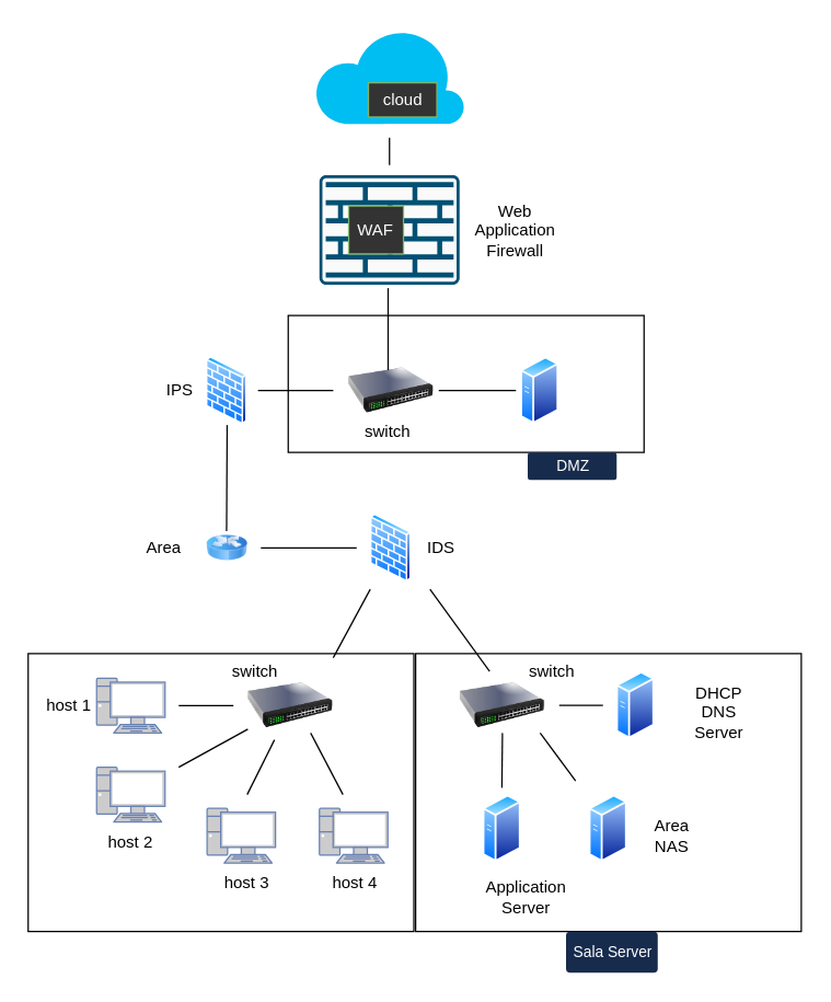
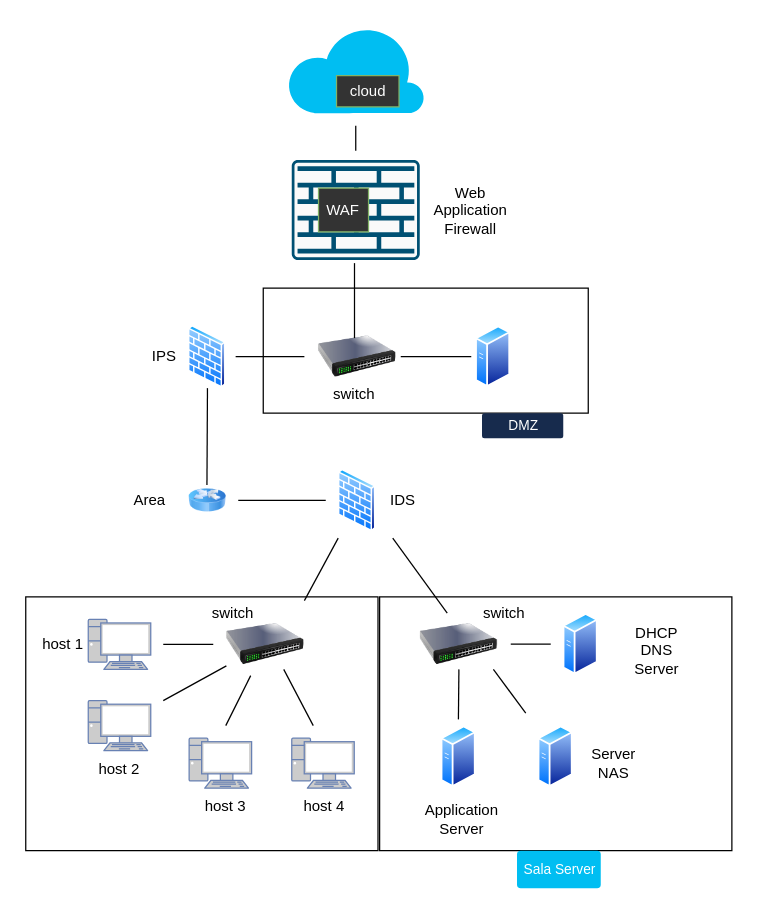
  <mxCell id="0" />
  <mxCell id="1" parent="0" />
  <mxCell id="2" value="" style="sketch=0;points=[[0.015,0.015,0],[0.985,0.015,0],[0.985,0.985,0],[0.015,0.985,0],[0.25,0,0],[0.5,0,0],[0.75,0,0],[1,0.25,0],[1,0.5,0],[1,0.75,0],[0.75,1,0],[0.5,1,0],[0.25,1,0],[0,0.75,0],[0,0.5,0],[0,0.25,0]];verticalLabelPosition=bottom;html=1;verticalAlign=top;aspect=fixed;align=center;pointerEvents=1;shape=mxgraph.cisco19.rect;prIcon=firewall;fillColor=#FAFAFA;strokeColor=#005073;" parent="1" vertex="1"><mxGeometry x="232.8" y="127.5" width="102.4" height="80" as="geometry" /></mxCell>
  <mxCell id="3" value="&lt;font color=&quot;#ffffff&quot;&gt;WAF&lt;/font&gt;" style="text;strokeColor=#82b366;align=center;fillColor=#333333;html=1;verticalAlign=middle;whiteSpace=wrap;rounded=0;gradientColor=none;" parent="1" vertex="1"><mxGeometry x="254.21" y="150" width="40" height="35" as="geometry" /></mxCell>
  <mxCell id="4" value="" style="image;html=1;image=img/lib/clip_art/networking/Switch_128x128.png" vertex="1" parent="1"><mxGeometry x="254" y="250" width="62.41" height="70" as="geometry" /></mxCell>
  <mxCell id="5" value="" style="endArrow=none;html=1;rounded=0;" edge="1" parent="1"><mxGeometry width="50" height="50" relative="1" as="geometry"><mxPoint x="283" y="270" as="sourcePoint" /><mxPoint x="283" y="210" as="targetPoint" /></mxGeometry></mxCell>
  <mxCell id="6" value="" style="verticalLabelPosition=bottom;html=1;verticalAlign=top;align=center;strokeColor=none;fillColor=#00BEF2;shape=mxgraph.azure.cloud;" vertex="1" parent="1"><mxGeometry x="229" y="20" width="110" height="70" as="geometry" /></mxCell>
  <mxCell id="7" value="" style="image;aspect=fixed;perimeter=ellipsePerimeter;html=1;align=center;shadow=0;dashed=0;spacingTop=3;image=img/lib/active_directory/generic_server.svg;" vertex="1" parent="1"><mxGeometry x="380" y="260" width="28.0" height="50" as="geometry" /></mxCell>
  <mxCell id="8" value="" style="endArrow=none;html=1;rounded=0;" edge="1" parent="1"><mxGeometry width="50" height="50" relative="1" as="geometry"><mxPoint x="320" y="284.71" as="sourcePoint" /><mxPoint x="376.41" y="284.71" as="targetPoint" /></mxGeometry></mxCell>
  <mxCell id="9" value="" style="image;aspect=fixed;perimeter=ellipsePerimeter;html=1;align=center;shadow=0;dashed=0;spacingTop=3;image=img/lib/active_directory/firewall.svg;" vertex="1" parent="1"><mxGeometry x="150" y="260" width="30.5" height="50" as="geometry" /></mxCell>
  <mxCell id="10" value="" style="image;html=1;image=img/lib/clip_art/networking/Router_Icon_128x128.png" vertex="1" parent="1"><mxGeometry x="150.7" y="370" width="29.8" height="60" as="geometry" /></mxCell>
  <mxCell id="11" value="" style="endArrow=none;html=1;rounded=0;exitX=0.197;exitY=1.049;exitDx=0;exitDy=0;exitPerimeter=0;" edge="1" parent="1"><mxGeometry width="50" height="50" relative="1" as="geometry"><mxPoint x="165.369" y="310" as="sourcePoint" /><mxPoint x="164.96" y="387.55" as="targetPoint" /></mxGeometry></mxCell>
  <mxCell id="12" value="" style="image;aspect=fixed;perimeter=ellipsePerimeter;html=1;align=center;shadow=0;dashed=0;spacingTop=3;image=img/lib/active_directory/firewall.svg;" vertex="1" parent="1"><mxGeometry x="269.96" y="375" width="30.5" height="50" as="geometry" /></mxCell>
  <mxCell id="13" value="" style="endArrow=none;html=1;rounded=0;" edge="1" parent="1"><mxGeometry width="50" height="50" relative="1" as="geometry"><mxPoint x="190" y="399.71" as="sourcePoint" /><mxPoint x="260" y="399.71" as="targetPoint" /></mxGeometry></mxCell>
  <mxCell id="14" value="" style="endArrow=none;html=1;rounded=0;" edge="1" parent="1"><mxGeometry width="50" height="50" relative="1" as="geometry"><mxPoint x="313.59" y="430" as="sourcePoint" /><mxPoint x="357.18" y="490" as="targetPoint" /></mxGeometry></mxCell>
  <mxCell id="15" value="" style="image;html=1;image=img/lib/clip_art/networking/Switch_128x128.png" vertex="1" parent="1"><mxGeometry x="335.2" y="480" width="62.41" height="70" as="geometry" /></mxCell>
  <mxCell id="16" value="" style="endArrow=none;html=1;rounded=0;entryX=1;entryY=0;entryDx=0;entryDy=0;" edge="1" parent="1" target="17"><mxGeometry width="50" height="50" relative="1" as="geometry"><mxPoint x="269.96" y="430" as="sourcePoint" /><mxPoint x="250" y="470" as="targetPoint" /></mxGeometry></mxCell>
  <mxCell id="17" value="" style="image;html=1;image=img/lib/clip_art/networking/Switch_128x128.png" vertex="1" parent="1"><mxGeometry x="180.5" y="480" width="62.41" height="70" as="geometry" /></mxCell>
  <mxCell id="18" value="" style="fontColor=#0066CC;verticalAlign=top;verticalLabelPosition=bottom;labelPosition=center;align=center;html=1;outlineConnect=0;fillColor=#CCCCCC;strokeColor=#6881B3;gradientColor=none;gradientDirection=north;strokeWidth=2;shape=mxgraph.networks.pc;" vertex="1" parent="1"><mxGeometry x="70" y="495" width="50" height="40" as="geometry" /></mxCell>
  <mxCell id="19" value="" style="fontColor=#0066CC;verticalAlign=top;verticalLabelPosition=bottom;labelPosition=center;align=center;html=1;outlineConnect=0;fillColor=#CCCCCC;strokeColor=#6881B3;gradientColor=none;gradientDirection=north;strokeWidth=2;shape=mxgraph.networks.pc;" vertex="1" parent="1"><mxGeometry x="70" y="560" width="50" height="40" as="geometry" /></mxCell>
  <mxCell id="20" value="" style="fontColor=#0066CC;verticalAlign=top;verticalLabelPosition=bottom;labelPosition=center;align=center;html=1;outlineConnect=0;fillColor=#CCCCCC;strokeColor=#6881B3;gradientColor=none;gradientDirection=north;strokeWidth=2;shape=mxgraph.networks.pc;" vertex="1" parent="1"><mxGeometry x="232.8" y="590" width="50" height="40" as="geometry" /></mxCell>
  <mxCell id="21" value="" style="fontColor=#0066CC;verticalAlign=top;verticalLabelPosition=bottom;labelPosition=center;align=center;html=1;outlineConnect=0;fillColor=#CCCCCC;strokeColor=#6881B3;gradientColor=none;gradientDirection=north;strokeWidth=2;shape=mxgraph.networks.pc;" vertex="1" parent="1"><mxGeometry x="150.7" y="590" width="50" height="40" as="geometry" /></mxCell>
  <mxCell id="22" value="" style="endArrow=none;html=1;rounded=0;" edge="1" parent="1"><mxGeometry width="50" height="50" relative="1" as="geometry"><mxPoint x="130" y="515" as="sourcePoint" /><mxPoint x="170" y="515" as="targetPoint" /></mxGeometry></mxCell>
  <mxCell id="23" value="" style="endArrow=none;html=1;rounded=0;" edge="1" parent="1"><mxGeometry width="50" height="50" relative="1" as="geometry"><mxPoint x="250" y="580" as="sourcePoint" /><mxPoint x="226.39" y="535" as="targetPoint" /></mxGeometry></mxCell>
  <mxCell id="24" value="" style="endArrow=none;html=1;rounded=0;entryX=0.312;entryY=0.857;entryDx=0;entryDy=0;entryPerimeter=0;" edge="1" parent="1" target="17"><mxGeometry width="50" height="50" relative="1" as="geometry"><mxPoint x="180" y="580" as="sourcePoint" /><mxPoint x="190" y="540" as="targetPoint" /></mxGeometry></mxCell>
  <mxCell id="25" value="" style="endArrow=none;html=1;rounded=0;" edge="1" parent="1" target="17"><mxGeometry width="50" height="50" relative="1" as="geometry"><mxPoint x="130" y="560" as="sourcePoint" /><mxPoint x="170" y="550" as="targetPoint" /></mxGeometry></mxCell>
  <mxCell id="26" value="" style="image;aspect=fixed;perimeter=ellipsePerimeter;html=1;align=center;shadow=0;dashed=0;spacingTop=3;image=img/lib/active_directory/generic_server.svg;" vertex="1" parent="1"><mxGeometry x="430" y="580" width="28.0" height="50" as="geometry" /></mxCell>
  <mxCell id="27" value="" style="image;aspect=fixed;perimeter=ellipsePerimeter;html=1;align=center;shadow=0;dashed=0;spacingTop=3;image=img/lib/active_directory/generic_server.svg;" vertex="1" parent="1"><mxGeometry x="450" y="490" width="28.0" height="50" as="geometry" /></mxCell>
  <mxCell id="28" value="" style="image;aspect=fixed;perimeter=ellipsePerimeter;html=1;align=center;shadow=0;dashed=0;spacingTop=3;image=img/lib/active_directory/generic_server.svg;" vertex="1" parent="1"><mxGeometry x="352.41" y="580" width="28.0" height="50" as="geometry" /></mxCell>
  <mxCell id="29" value="" style="endArrow=none;html=1;rounded=0;" edge="1" parent="1"><mxGeometry width="50" height="50" relative="1" as="geometry"><mxPoint x="366.12" y="575" as="sourcePoint" /><mxPoint x="366.53" y="535" as="targetPoint" /></mxGeometry></mxCell>
  <mxCell id="30" value="" style="endArrow=none;html=1;rounded=0;" edge="1" parent="1"><mxGeometry width="50" height="50" relative="1" as="geometry"><mxPoint x="420" y="570" as="sourcePoint" /><mxPoint x="394.12" y="535" as="targetPoint" /></mxGeometry></mxCell>
  <mxCell id="31" value="" style="endArrow=none;html=1;rounded=0;" edge="1" parent="1"><mxGeometry width="50" height="50" relative="1" as="geometry"><mxPoint x="408" y="514.71" as="sourcePoint" /><mxPoint x="440" y="514.71" as="targetPoint" /></mxGeometry></mxCell>
  <mxCell id="32" value="IDS" style="text;html=1;align=center;verticalAlign=middle;whiteSpace=wrap;rounded=0;" vertex="1" parent="1"><mxGeometry x="292.41" y="385" width="60" height="30" as="geometry" /></mxCell>
- <mxCell id="33" value="Area&lt;div&gt;NAS&lt;/div&gt;" style="text;html=1;align=center;verticalAlign=middle;whiteSpace=wrap;rounded=0;" vertex="1" parent="1"><mxGeometry x="470" y="600" width="40.5" height="20" as="geometry" /></mxCell>
- <mxCell id="34" value="Application Server" style="text;html=1;align=center;verticalAlign=middle;whiteSpace=wrap;rounded=0;" vertex="1" parent="1"><mxGeometry x="354" y="640" width="60" height="30" as="geometry" /></mxCell>
+ <mxCell id="33" value="Server&lt;div&gt;NAS&lt;/div&gt;" style="text;html=1;align=center;verticalAlign=middle;whiteSpace=wrap;rounded=0;" vertex="1" parent="1"><mxGeometry x="470" y="600" width="40.5" height="20" as="geometry" /></mxCell>
+ <mxCell id="34" value="Application Server" style="text;html=1;align=center;verticalAlign=middle;whiteSpace=wrap;rounded=0;" vertex="1" parent="1"><mxGeometry x="339" y="640" width="60" height="30" as="geometry" /></mxCell>
  <mxCell id="35" value="DHCP&lt;div&gt;DNS Server&lt;/div&gt;" style="text;html=1;align=center;verticalAlign=middle;whiteSpace=wrap;rounded=0;" vertex="1" parent="1"><mxGeometry x="495" y="505" width="60" height="30" as="geometry" /></mxCell>
  <mxCell id="36" value="host 4" style="text;html=1;align=center;verticalAlign=middle;whiteSpace=wrap;rounded=0;" vertex="1" parent="1"><mxGeometry x="229" y="630" width="60" height="30" as="geometry" /></mxCell>
  <mxCell id="37" value="host 3" style="text;html=1;align=center;verticalAlign=middle;whiteSpace=wrap;rounded=0;" vertex="1" parent="1"><mxGeometry x="150" y="630" width="60" height="30" as="geometry" /></mxCell>
  <mxCell id="38" value="host 2" style="text;html=1;align=center;verticalAlign=middle;whiteSpace=wrap;rounded=0;" vertex="1" parent="1"><mxGeometry x="65" y="600" width="60" height="30" as="geometry" /></mxCell>
  <mxCell id="39" value="host 1" style="text;html=1;align=center;verticalAlign=middle;whiteSpace=wrap;rounded=0;" vertex="1" parent="1"><mxGeometry x="20" y="500" width="60" height="30" as="geometry" /></mxCell>
  <mxCell id="40" value="IPS" style="text;html=1;align=center;verticalAlign=middle;whiteSpace=wrap;rounded=0;" vertex="1" parent="1"><mxGeometry x="100.9" y="270" width="60" height="30" as="geometry" /></mxCell>
  <mxCell id="41" value="switch" style="text;html=1;align=center;verticalAlign=middle;whiteSpace=wrap;rounded=0;" vertex="1" parent="1"><mxGeometry x="180.5" y="485" width="10.46" height="10" as="geometry" /></mxCell>
  <mxCell id="42" value="switch" style="text;html=1;align=center;verticalAlign=middle;whiteSpace=wrap;rounded=0;" vertex="1" parent="1"><mxGeometry x="397.54" y="485" width="10.46" height="10" as="geometry" /></mxCell>
  <mxCell id="43" value="switch" style="text;html=1;align=center;verticalAlign=middle;whiteSpace=wrap;rounded=0;" vertex="1" parent="1"><mxGeometry x="278" y="310" width="10.46" height="10" as="geometry" /></mxCell>
  <mxCell id="44" value="Web Application Firewall" style="text;html=1;align=center;verticalAlign=middle;whiteSpace=wrap;rounded=0;" vertex="1" parent="1"><mxGeometry x="352.41" y="155" width="47.59" height="25" as="geometry" /></mxCell>
  <mxCell id="45" value="&lt;font color=&quot;#ffffff&quot;&gt;cloud&lt;/font&gt;" style="text;strokeColor=#82b366;align=center;fillColor=#333333;html=1;verticalAlign=middle;whiteSpace=wrap;rounded=0;gradientColor=none;" vertex="1" parent="1"><mxGeometry x="268.62" y="60" width="50" height="25" as="geometry" /></mxCell>
  <mxCell id="46" value="Area&amp;nbsp;" style="text;html=1;align=center;verticalAlign=middle;whiteSpace=wrap;rounded=0;" vertex="1" parent="1"><mxGeometry x="90.7" y="385" width="60" height="30" as="geometry" /></mxCell>
  <mxCell id="47" value="" style="rounded=0;whiteSpace=wrap;html=1;fillColor=none;" vertex="1" parent="1"><mxGeometry x="20" y="477" width="281.8" height="203" as="geometry" /></mxCell>
  <mxCell id="48" value="" style="rounded=0;whiteSpace=wrap;html=1;fillColor=none;" vertex="1" parent="1"><mxGeometry x="303.1" y="477" width="281.8" height="203" as="geometry" /></mxCell>
- <mxCell id="49" value="Sala Server" style="rounded=1;arcSize=10;fillColor=#172B4D;strokeColor=none;html=1;fontSize=11;align=center;fontColor=#ffffff;fontStyle=0;fontSize=11;sketch=0;" vertex="1" parent="1"><mxGeometry x="413" y="680" width="67" height="30" as="geometry" /></mxCell>
+ <mxCell id="49" value="Sala Server" style="rounded=1;arcSize=10;fillColor=#00bef2;strokeColor=none;html=1;fontSize=11;align=center;fontColor=#ffffff;fontStyle=0;fontSize=11;sketch=0;" vertex="1" parent="1"><mxGeometry x="413" y="680" width="67" height="30" as="geometry" /></mxCell>
  <mxCell id="50" value="" style="rounded=0;whiteSpace=wrap;html=1;fillColor=none;" vertex="1" parent="1"><mxGeometry x="210" y="230" width="260" height="100" as="geometry" /></mxCell>
  <mxCell id="51" value="" style="endArrow=none;html=1;rounded=0;" edge="1" parent="1"><mxGeometry width="50" height="50" relative="1" as="geometry"><mxPoint x="187.91" y="284.71" as="sourcePoint" /><mxPoint x="242.91" y="284.71" as="targetPoint" /></mxGeometry></mxCell>
  <mxCell id="52" value="" style="endArrow=none;html=1;rounded=0;" edge="1" parent="1"><mxGeometry width="50" height="50" relative="1" as="geometry"><mxPoint x="284" y="120" as="sourcePoint" /><mxPoint x="284" y="100" as="targetPoint" /></mxGeometry></mxCell>
  <mxCell id="53" value="DMZ" style="rounded=1;arcSize=10;fillColor=#172B4D;strokeColor=none;html=1;fontSize=11;align=center;fontColor=#ffffff;fontStyle=0;fontSize=11;sketch=0;" vertex="1" parent="1"><mxGeometry x="385" y="330" width="65" height="20" as="geometry" /></mxCell>
